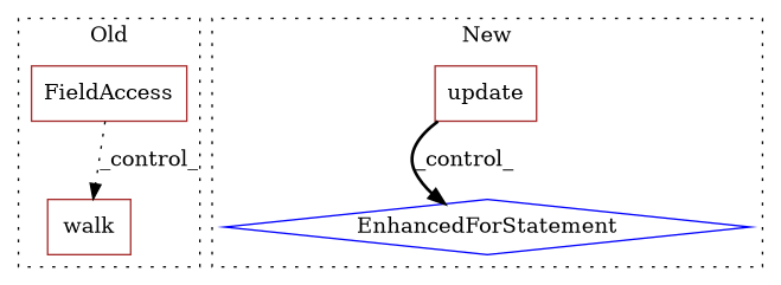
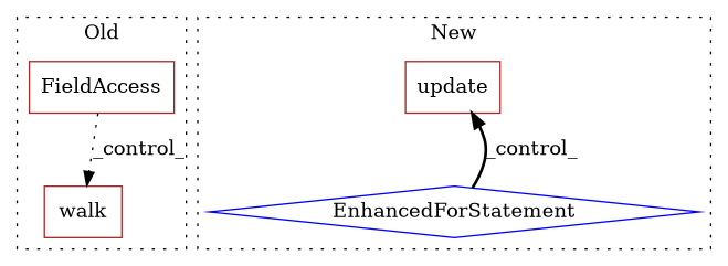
  digraph {
    node [a=32 color=brown shape=box]
    n1 [l="5,1" label=walk s="7091,7111"]
    n2 [a=22 l=15 label=FieldAccess s=7096]
    n3 [l="7,1" label=update s="9803,9817"]
    n4 [a=70 color=blue l="53,2" label=EnhancedForStatement s="9394,9494" shape=diamond]
    subgraph cluster_1 {
      label=Old
      style=dotted
      n1
      n2
    }
    subgraph cluster_2 {
      label=New
      style=dotted
      n3
      n4
    }
    n2 -> n1 [label=_control_ style=dotted]
-   n3 -> n4 [label=_control_ style=bold]
+   n4 -> n3 [label=_control_ style=bold]
  }
